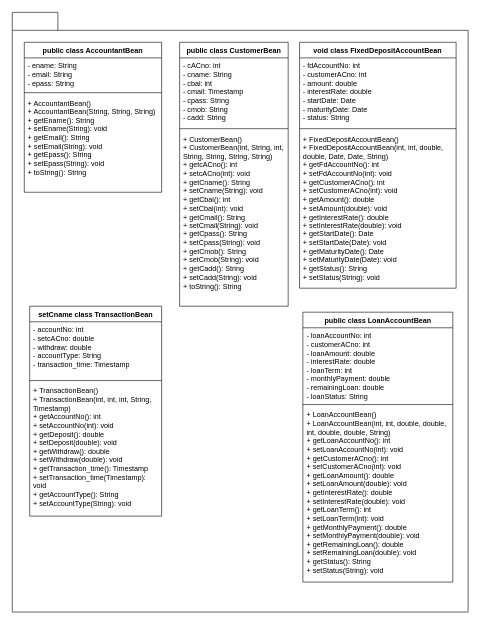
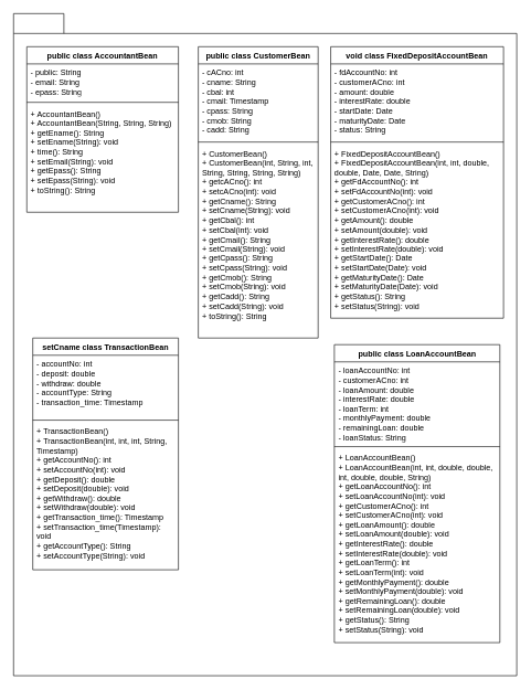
  <mxCell id="0" />
  <mxCell id="1" parent="0" />
  <mxCell id="2" value="" style="shape=folder;fontStyle=1;spacingTop=10;tabWidth=40;tabHeight=30;tabPosition=left;html=1;whiteSpace=wrap;" vertex="1" parent="1"><mxGeometry x="20" y="20" width="760" height="1000" as="geometry" /></mxCell>
  <mxCell id="3" value="public class AccountantBean" style="swimlane;fontStyle=1;align=center;verticalAlign=top;childLayout=stackLayout;horizontal=1;startSize=26;horizontalStack=0;resizeParent=1;resizeParentMax=0;resizeLast=0;collapsible=1;marginBottom=0;whiteSpace=wrap;html=1;" parent="1" vertex="1"><mxGeometry x="40" y="70" width="229" height="250" as="geometry" /></mxCell>
- <mxCell id="4" value="- ename: String&lt;div&gt;- email: String&lt;/div&gt;&lt;div&gt;- epass: String&lt;/div&gt;" style="text;strokeColor=none;fillColor=none;align=left;verticalAlign=top;spacingLeft=4;spacingRight=4;overflow=hidden;rotatable=0;points=[[0,0.5],[1,0.5]];portConstraint=eastwest;whiteSpace=wrap;html=1;" parent="3" vertex="1"><mxGeometry y="26" width="229" height="54" as="geometry" /></mxCell>
+ <mxCell id="4" value="- public: String&lt;div&gt;- email: String&lt;/div&gt;&lt;div&gt;- epass: String&lt;/div&gt;" style="text;strokeColor=none;fillColor=none;align=left;verticalAlign=top;spacingLeft=4;spacingRight=4;overflow=hidden;rotatable=0;points=[[0,0.5],[1,0.5]];portConstraint=eastwest;whiteSpace=wrap;html=1;" parent="3" vertex="1"><mxGeometry y="26" width="229" height="54" as="geometry" /></mxCell>
  <mxCell id="5" value="" style="line;strokeWidth=1;fillColor=none;align=left;verticalAlign=middle;spacingTop=-1;spacingLeft=3;spacingRight=3;rotatable=0;labelPosition=right;points=[];portConstraint=eastwest;strokeColor=inherit;" parent="3" vertex="1"><mxGeometry y="80" width="229" height="8" as="geometry" /></mxCell>
- <mxCell id="6" value="+ AccountantBean()&lt;div&gt;+ AccountantBean(String, String, String)&lt;/div&gt;&lt;div&gt;+ getEname(): String&lt;/div&gt;&lt;div&gt;+ setEname(String): void&lt;/div&gt;&lt;div&gt;+ getEmail(): String&lt;/div&gt;&lt;div&gt;+ setEmail(String): void&lt;/div&gt;&lt;div&gt;+ getEpass(): String&lt;/div&gt;&lt;div&gt;+ setEpass(String): void&lt;/div&gt;&lt;div&gt;+ toString(): String&lt;br&gt;&lt;div&gt;&lt;br&gt;&lt;/div&gt;&lt;/div&gt;" style="text;strokeColor=none;fillColor=none;align=left;verticalAlign=top;spacingLeft=4;spacingRight=4;overflow=hidden;rotatable=0;points=[[0,0.5],[1,0.5]];portConstraint=eastwest;whiteSpace=wrap;html=1;" parent="3" vertex="1"><mxGeometry y="88" width="229" height="162" as="geometry" /></mxCell>
+ <mxCell id="6" value="+ AccountantBean()&lt;div&gt;+ AccountantBean(String, String, String)&lt;/div&gt;&lt;div&gt;+ getEname(): String&lt;/div&gt;&lt;div&gt;+ setEname(String): void&lt;/div&gt;&lt;div&gt;+ time(): String&lt;/div&gt;&lt;div&gt;+ setEmail(String): void&lt;/div&gt;&lt;div&gt;+ getEpass(): String&lt;/div&gt;&lt;div&gt;+ setEpass(String): void&lt;/div&gt;&lt;div&gt;+ toString(): String&lt;br&gt;&lt;div&gt;&lt;br&gt;&lt;/div&gt;&lt;/div&gt;" style="text;strokeColor=none;fillColor=none;align=left;verticalAlign=top;spacingLeft=4;spacingRight=4;overflow=hidden;rotatable=0;points=[[0,0.5],[1,0.5]];portConstraint=eastwest;whiteSpace=wrap;html=1;" parent="3" vertex="1"><mxGeometry y="88" width="229" height="162" as="geometry" /></mxCell>
  <mxCell id="7" value="public class CustomerBean" style="swimlane;fontStyle=1;align=center;verticalAlign=top;childLayout=stackLayout;horizontal=1;startSize=26;horizontalStack=0;resizeParent=1;resizeParentMax=0;resizeLast=0;collapsible=1;marginBottom=0;whiteSpace=wrap;html=1;" vertex="1" parent="1"><mxGeometry x="299" y="70" width="181" height="440" as="geometry" /></mxCell>
  <mxCell id="8" value="- cACno: int&lt;div&gt;- cname: String&lt;/div&gt;&lt;div&gt;- cbal: int&lt;/div&gt;&lt;div&gt;- cmail: Timestamp&lt;/div&gt;&lt;div&gt;- cpass: String&lt;/div&gt;&lt;div&gt;- cmob: String&lt;/div&gt;&lt;div&gt;- cadd: String&lt;/div&gt;" style="text;strokeColor=none;fillColor=none;align=left;verticalAlign=top;spacingLeft=4;spacingRight=4;overflow=hidden;rotatable=0;points=[[0,0.5],[1,0.5]];portConstraint=eastwest;whiteSpace=wrap;html=1;" vertex="1" parent="7"><mxGeometry y="26" width="181" height="114" as="geometry" /></mxCell>
  <mxCell id="9" value="" style="line;strokeWidth=1;fillColor=none;align=left;verticalAlign=middle;spacingTop=-1;spacingLeft=3;spacingRight=3;rotatable=0;labelPosition=right;points=[];portConstraint=eastwest;strokeColor=inherit;" vertex="1" parent="7"><mxGeometry y="140" width="181" height="8" as="geometry" /></mxCell>
  <mxCell id="10" value="+ CustomerBean()&lt;div&gt;+ CustomerBean(int, String, int, String, String, String, String)&lt;/div&gt;&lt;div&gt;+ getcACno(): int&lt;/div&gt;&lt;div&gt;+ setcACno(int): void&lt;/div&gt;&lt;div&gt;+ getCname(): String&lt;/div&gt;&lt;div&gt;+ setCname(String): void&lt;/div&gt;&lt;div&gt;+ getCbal(): int&lt;/div&gt;&lt;div&gt;+ setCbal(int): void&lt;/div&gt;&lt;div&gt;+ getCmail(): String&lt;/div&gt;&lt;div&gt;+ setCmail(String): void&lt;/div&gt;&lt;div&gt;+ getCpass(): String&lt;/div&gt;&lt;div&gt;+ setCpass(String): void&lt;/div&gt;&lt;div&gt;+ getCmob(): String&lt;/div&gt;&lt;div&gt;+ setCmob(String): void&lt;/div&gt;&lt;div&gt;+ getCadd(): String&lt;/div&gt;&lt;div&gt;+ setCadd(String): void&lt;/div&gt;&lt;div&gt;+ toString(): String&lt;br&gt;&lt;div&gt;&lt;br&gt;&lt;/div&gt;&lt;/div&gt;" style="text;strokeColor=none;fillColor=none;align=left;verticalAlign=top;spacingLeft=4;spacingRight=4;overflow=hidden;rotatable=0;points=[[0,0.5],[1,0.5]];portConstraint=eastwest;whiteSpace=wrap;html=1;" vertex="1" parent="7"><mxGeometry y="148" width="181" height="292" as="geometry" /></mxCell>
  <mxCell id="11" value="void class FixedDepositAccountBean" style="swimlane;fontStyle=1;align=center;verticalAlign=top;childLayout=stackLayout;horizontal=1;startSize=26;horizontalStack=0;resizeParent=1;resizeParentMax=0;resizeLast=0;collapsible=1;marginBottom=0;whiteSpace=wrap;html=1;" vertex="1" parent="1"><mxGeometry x="499" y="70" width="261" height="410" as="geometry" /></mxCell>
  <mxCell id="12" value="- fdAccountNo: int&lt;div&gt;- customerACno: int&lt;/div&gt;&lt;div&gt;- amount: double&lt;/div&gt;&lt;div&gt;- interestRate: double&lt;/div&gt;&lt;div&gt;- startDate: Date&lt;/div&gt;&lt;div&gt;- maturityDate: Date&lt;/div&gt;&lt;div&gt;- status: String&lt;/div&gt;" style="text;strokeColor=none;fillColor=none;align=left;verticalAlign=top;spacingLeft=4;spacingRight=4;overflow=hidden;rotatable=0;points=[[0,0.5],[1,0.5]];portConstraint=eastwest;whiteSpace=wrap;html=1;" vertex="1" parent="11"><mxGeometry y="26" width="261" height="114" as="geometry" /></mxCell>
  <mxCell id="13" value="" style="line;strokeWidth=1;fillColor=none;align=left;verticalAlign=middle;spacingTop=-1;spacingLeft=3;spacingRight=3;rotatable=0;labelPosition=right;points=[];portConstraint=eastwest;strokeColor=inherit;" vertex="1" parent="11"><mxGeometry y="140" width="261" height="8" as="geometry" /></mxCell>
  <mxCell id="14" value="+&amp;nbsp;&lt;span style=&quot;text-align: center;&quot;&gt;FixedDepositAccountBean&lt;/span&gt;()&lt;div&gt;+&amp;nbsp;&lt;span style=&quot;text-align: center;&quot;&gt;FixedDepositAccountBean&lt;/span&gt;(int, int, double, double, Date, Date, String)&lt;/div&gt;&lt;div&gt;+ getFdAccountNo(): int&lt;/div&gt;&lt;div&gt;+ setFdAccountNo(int): void&lt;/div&gt;&lt;div&gt;+ getCustomerACno(): int&lt;/div&gt;&lt;div&gt;+ setCustomerACno(int): void&lt;/div&gt;&lt;div&gt;+ getAmount(): double&lt;/div&gt;&lt;div&gt;+ setAmount(double): void&lt;/div&gt;&lt;div&gt;+ getInterestRate(): double&lt;/div&gt;&lt;div&gt;+ setInterestRate(double): void&lt;/div&gt;&lt;div&gt;+ getStartDate(): Date&lt;/div&gt;&lt;div&gt;+ setStartDate(Date): void&lt;/div&gt;&lt;div&gt;+ getMaturityDate(): Date&lt;/div&gt;&lt;div&gt;+ setMaturityDate(Date): void&lt;/div&gt;&lt;div&gt;+ getStatus(): String&lt;/div&gt;&lt;div&gt;+ setStatus(String): void&lt;/div&gt;&lt;div&gt;&lt;br&gt;&lt;/div&gt;&lt;div&gt;&lt;br&gt;&lt;/div&gt;&lt;div&gt;&lt;div&gt;&lt;br&gt;&lt;/div&gt;&lt;/div&gt;" style="text;strokeColor=none;fillColor=none;align=left;verticalAlign=top;spacingLeft=4;spacingRight=4;overflow=hidden;rotatable=0;points=[[0,0.5],[1,0.5]];portConstraint=eastwest;whiteSpace=wrap;html=1;" vertex="1" parent="11"><mxGeometry y="148" width="261" height="262" as="geometry" /></mxCell>
  <mxCell id="15" value="public class LoanAccountBean" style="swimlane;fontStyle=1;align=center;verticalAlign=top;childLayout=stackLayout;horizontal=1;startSize=26;horizontalStack=0;resizeParent=1;resizeParentMax=0;resizeLast=0;collapsible=1;marginBottom=0;whiteSpace=wrap;html=1;" vertex="1" parent="1"><mxGeometry x="504.5" y="520" width="250" height="450" as="geometry" /></mxCell>
  <mxCell id="16" value="- loanAccountNo: int&lt;div&gt;- customerACno: int&lt;/div&gt;&lt;div&gt;- loanAmount: double&lt;/div&gt;&lt;div&gt;- interestRate: double&lt;/div&gt;&lt;div&gt;- loanTerm: int&lt;/div&gt;&lt;div&gt;- monthlyPayment: double&lt;/div&gt;&lt;div&gt;- remainingLoan: double&lt;/div&gt;&lt;div&gt;- loanStatus: String&lt;/div&gt;" style="text;strokeColor=none;fillColor=none;align=left;verticalAlign=top;spacingLeft=4;spacingRight=4;overflow=hidden;rotatable=0;points=[[0,0.5],[1,0.5]];portConstraint=eastwest;whiteSpace=wrap;html=1;" vertex="1" parent="15"><mxGeometry y="26" width="250" height="124" as="geometry" /></mxCell>
  <mxCell id="17" value="" style="line;strokeWidth=1;fillColor=none;align=left;verticalAlign=middle;spacingTop=-1;spacingLeft=3;spacingRight=3;rotatable=0;labelPosition=right;points=[];portConstraint=eastwest;strokeColor=inherit;" vertex="1" parent="15"><mxGeometry y="150" width="250" height="8" as="geometry" /></mxCell>
  <mxCell id="18" value="+&amp;nbsp;&lt;span style=&quot;text-align: center;&quot;&gt;LoanAccountBean&lt;/span&gt;()&lt;div&gt;+&amp;nbsp;&lt;span style=&quot;text-align: center;&quot;&gt;LoanAccountBean&lt;/span&gt;(int, int, double, double, int, double, double, String)&lt;/div&gt;&lt;div&gt;+ getLoanAccountNo(): int&lt;/div&gt;&lt;div&gt;+ setLoanAccountNo(int): void&lt;/div&gt;&lt;div&gt;+ getCustomerACno(): int&lt;/div&gt;&lt;div&gt;+ setCustomerACno(int): void&lt;/div&gt;&lt;div&gt;+ getLoanAmount(): double&lt;/div&gt;&lt;div&gt;+ setLoanAmount(double): void&lt;/div&gt;&lt;div&gt;+ getInterestRate(): double&lt;/div&gt;&lt;div&gt;+ setInterestRate(double): void&lt;/div&gt;&lt;div&gt;+ getLoanTerm(): int&lt;/div&gt;&lt;div&gt;+ setLoanTerm(int): void&lt;/div&gt;&lt;div&gt;+ getMonthlyPayment(): double&lt;/div&gt;&lt;div&gt;+ setMonthlyPayment(double): void&lt;/div&gt;&lt;div&gt;&lt;div&gt;+ getRemainingLoan(): double&lt;/div&gt;&lt;div&gt;+ setRemainingLoan(double): void&lt;/div&gt;&lt;/div&gt;&lt;div&gt;+ getStatus(): String&lt;/div&gt;&lt;div&gt;+ setStatus(String): void&lt;/div&gt;&lt;div&gt;&lt;br&gt;&lt;/div&gt;&lt;div&gt;&lt;br&gt;&lt;/div&gt;&lt;div&gt;&lt;div&gt;&lt;br&gt;&lt;/div&gt;&lt;/div&gt;" style="text;strokeColor=none;fillColor=none;align=left;verticalAlign=top;spacingLeft=4;spacingRight=4;overflow=hidden;rotatable=0;points=[[0,0.5],[1,0.5]];portConstraint=eastwest;whiteSpace=wrap;html=1;" vertex="1" parent="15"><mxGeometry y="158" width="250" height="292" as="geometry" /></mxCell>
  <mxCell id="19" value="setCname class TransactionBean" style="swimlane;fontStyle=1;align=center;verticalAlign=top;childLayout=stackLayout;horizontal=1;startSize=26;horizontalStack=0;resizeParent=1;resizeParentMax=0;resizeLast=0;collapsible=1;marginBottom=0;whiteSpace=wrap;html=1;" vertex="1" parent="1"><mxGeometry x="49" y="510" width="220" height="350" as="geometry" /></mxCell>
- <mxCell id="20" value="- accountNo: int&lt;div&gt;- setcACno: double&lt;/div&gt;&lt;div&gt;- withdraw: double&lt;/div&gt;&lt;div&gt;- accountType: String&lt;/div&gt;&lt;div&gt;- transaction_time: Timestamp&lt;/div&gt;" style="text;strokeColor=none;fillColor=none;align=left;verticalAlign=top;spacingLeft=4;spacingRight=4;overflow=hidden;rotatable=0;points=[[0,0.5],[1,0.5]];portConstraint=eastwest;whiteSpace=wrap;html=1;" vertex="1" parent="19"><mxGeometry y="26" width="220" height="94" as="geometry" /></mxCell>
+ <mxCell id="20" value="- accountNo: int&lt;div&gt;- deposit: double&lt;/div&gt;&lt;div&gt;- withdraw: double&lt;/div&gt;&lt;div&gt;- accountType: String&lt;/div&gt;&lt;div&gt;- transaction_time: Timestamp&lt;/div&gt;" style="text;strokeColor=none;fillColor=none;align=left;verticalAlign=top;spacingLeft=4;spacingRight=4;overflow=hidden;rotatable=0;points=[[0,0.5],[1,0.5]];portConstraint=eastwest;whiteSpace=wrap;html=1;" vertex="1" parent="19"><mxGeometry y="26" width="220" height="94" as="geometry" /></mxCell>
  <mxCell id="21" value="" style="line;strokeWidth=1;fillColor=none;align=left;verticalAlign=middle;spacingTop=-1;spacingLeft=3;spacingRight=3;rotatable=0;labelPosition=right;points=[];portConstraint=eastwest;strokeColor=inherit;" vertex="1" parent="19"><mxGeometry y="120" width="220" height="8" as="geometry" /></mxCell>
  <mxCell id="22" value="+&amp;nbsp;&lt;span style=&quot;text-align: center;&quot;&gt;TransactionBean&lt;/span&gt;()&lt;div&gt;+&amp;nbsp;&lt;span style=&quot;text-align: center;&quot;&gt;TransactionBean&lt;/span&gt;(int, int, int, String, Timestamp)&lt;/div&gt;&lt;div&gt;+ getAccountNo(): int&lt;/div&gt;&lt;div&gt;+ setAccountNo(int): void&lt;/div&gt;&lt;div&gt;+ getDeposit(): double&lt;/div&gt;&lt;div&gt;+ setDeposit(double): void&lt;/div&gt;&lt;div&gt;+ getWithdraw(): double&lt;/div&gt;&lt;div&gt;+ setWithdraw(double): void&lt;/div&gt;&lt;div&gt;+ getTransaction_time(): Timestamp&lt;/div&gt;&lt;div&gt;+ setTransaction_time(Timestamp): void&lt;/div&gt;&lt;div&gt;+ getAccountType(): String&lt;/div&gt;&lt;div&gt;+ setAccountType(String): void&lt;/div&gt;&lt;div&gt;&lt;br&gt;&lt;/div&gt;&lt;div&gt;&lt;br&gt;&lt;/div&gt;&lt;div&gt;&lt;div&gt;&lt;br&gt;&lt;/div&gt;&lt;/div&gt;" style="text;strokeColor=none;fillColor=none;align=left;verticalAlign=top;spacingLeft=4;spacingRight=4;overflow=hidden;rotatable=0;points=[[0,0.5],[1,0.5]];portConstraint=eastwest;whiteSpace=wrap;html=1;" vertex="1" parent="19"><mxGeometry y="128" width="220" height="222" as="geometry" /></mxCell>
